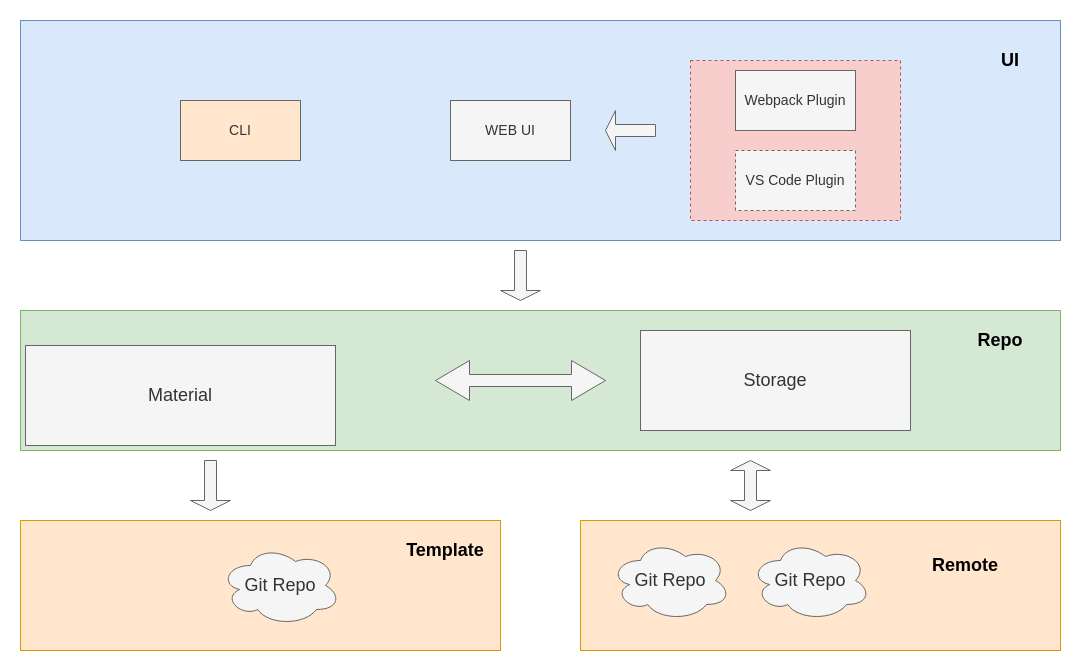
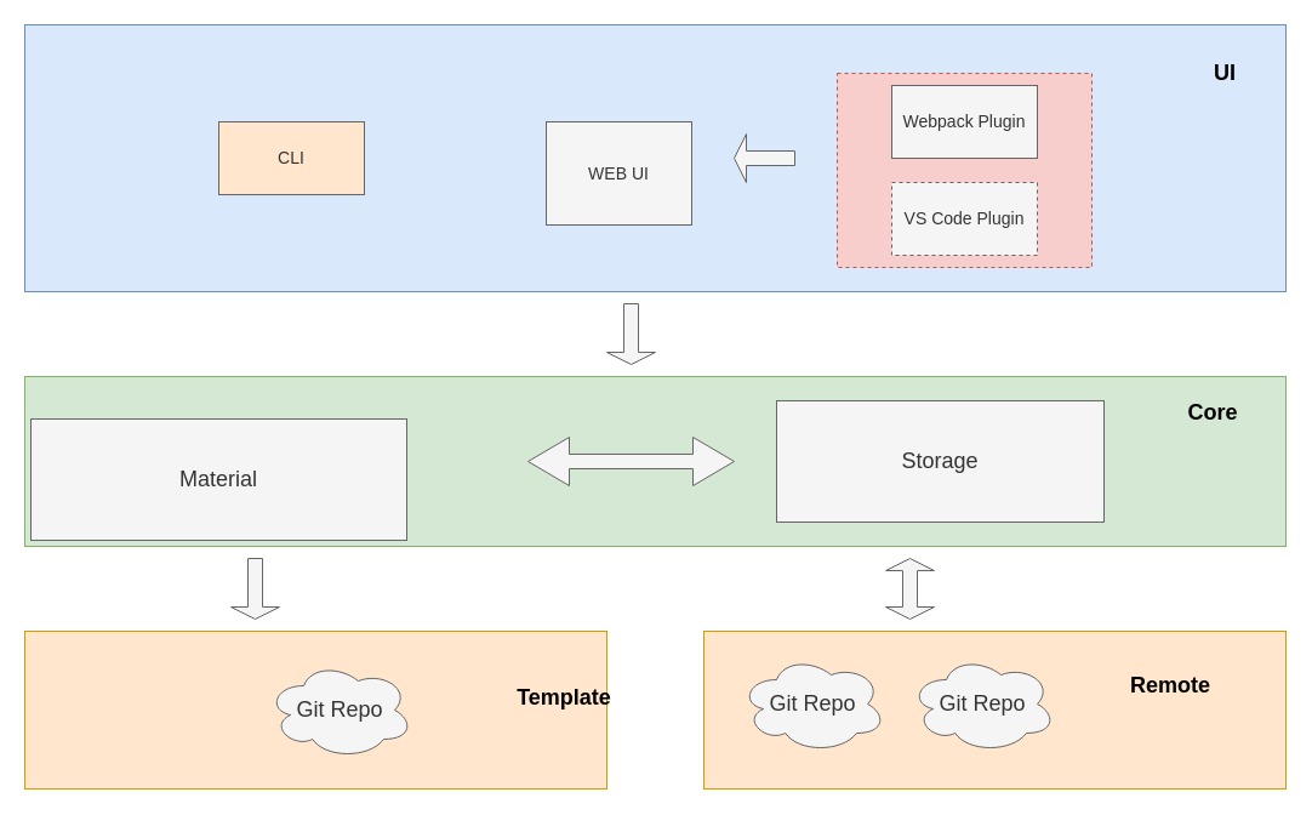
  <mxCell id="0" />
  <mxCell id="1" parent="0" />
  <mxCell id="2" value="" style="whiteSpace=wrap;html=1;fillColor=#dae8fc;strokeColor=#6c8ebf;" vertex="1" parent="1"><mxGeometry x="20" y="20" width="1040" height="220" as="geometry" /></mxCell>
  <mxCell id="3" value="" style="whiteSpace=wrap;html=1;fillColor=#d5e8d4;strokeColor=#82b366;" vertex="1" parent="1"><mxGeometry x="20" y="310" width="1040" height="140" as="geometry" /></mxCell>
  <mxCell id="4" value="" style="whiteSpace=wrap;html=1;fillColor=#ffe6cc;strokeColor=#d79b00;" vertex="1" parent="1"><mxGeometry x="20" y="520" width="480" height="130" as="geometry" /></mxCell>
  <mxCell id="5" value="CLI" style="whiteSpace=wrap;html=1;fillColor=#ffe6cc;strokeColor=#666666;fontColor=#333333;fontSize=14;" vertex="1" parent="1"><mxGeometry x="180" y="100" width="120" height="60" as="geometry" /></mxCell>
- <mxCell id="6" value="WEB UI" style="whiteSpace=wrap;html=1;fillColor=#f5f5f5;strokeColor=#666666;fontColor=#333333;fontSize=14;" vertex="1" parent="1"><mxGeometry x="450" y="100" width="120" height="60" as="geometry" /></mxCell>
+ <mxCell id="6" value="WEB UI" style="whiteSpace=wrap;html=1;fillColor=#f5f5f5;strokeColor=#666666;fontColor=#333333;fontSize=14;" vertex="1" parent="1"><mxGeometry x="450" y="100" width="120" height="85" as="geometry" /></mxCell>
  <mxCell id="7" value="UI&lt;br style=&quot;font-size: 18px;&quot;&gt;" style="text;html=1;strokeColor=none;fillColor=none;align=center;verticalAlign=middle;whiteSpace=wrap;fontColor=#000000;labelBorderColor=none;fontStyle=1;fontSize=18;" vertex="1" parent="1"><mxGeometry x="990" y="50" width="40" height="20" as="geometry" /></mxCell>
  <mxCell id="8" value="Storage" style="whiteSpace=wrap;html=1;fontSize=18;fontColor=#333333;fillColor=#f5f5f5;strokeColor=#666666;" vertex="1" parent="1"><mxGeometry x="640" y="330" width="270" height="100" as="geometry" /></mxCell>
  <mxCell id="9" value="" style="whiteSpace=wrap;html=1;fillColor=#ffe6cc;strokeColor=#d79b00;" vertex="1" parent="1"><mxGeometry x="580" y="520" width="480" height="130" as="geometry" /></mxCell>
- <mxCell id="10" value="Template" style="text;html=1;strokeColor=none;fillColor=none;align=center;verticalAlign=middle;whiteSpace=wrap;fontSize=18;fontColor=#000000;fontStyle=1;" vertex="1" parent="1"><mxGeometry x="420" y="530" width="50" height="40" as="geometry" /></mxCell>
+ <mxCell id="10" value="Template" style="text;html=1;strokeColor=none;fillColor=none;align=center;verticalAlign=middle;whiteSpace=wrap;fontSize=18;fontColor=#000000;fontStyle=1;" vertex="1" parent="1"><mxGeometry x="440" y="555" width="50" height="40" as="geometry" /></mxCell>
  <mxCell id="11" value="&lt;span style=&quot;color: rgb(51 , 51 , 51)&quot;&gt;Git Repo&lt;/span&gt;" style="ellipse;shape=cloud;whiteSpace=wrap;html=1;fontSize=18;fontColor=#333333;fillColor=#f5f5f5;strokeColor=#666666;" vertex="1" parent="1"><mxGeometry x="220" y="545" width="120" height="80" as="geometry" /></mxCell>
  <mxCell id="12" value="&lt;span style=&quot;color: rgb(51 , 51 , 51)&quot;&gt;Git Repo&lt;/span&gt;" style="ellipse;shape=cloud;whiteSpace=wrap;html=1;fontSize=18;fontColor=#333333;fillColor=#f5f5f5;strokeColor=#666666;" vertex="1" parent="1"><mxGeometry x="610" y="540" width="120" height="80" as="geometry" /></mxCell>
  <mxCell id="13" value="&lt;span style=&quot;color: rgb(51 , 51 , 51)&quot;&gt;Git Repo&lt;/span&gt;" style="ellipse;shape=cloud;whiteSpace=wrap;html=1;fontSize=18;fontColor=#333333;fillColor=#f5f5f5;strokeColor=#666666;" vertex="1" parent="1"><mxGeometry x="750" y="540" width="120" height="80" as="geometry" /></mxCell>
  <mxCell id="14" value="Remote" style="text;html=1;strokeColor=none;fillColor=none;align=center;verticalAlign=middle;whiteSpace=wrap;fontSize=18;fontColor=#000000;fontStyle=1;" vertex="1" parent="1"><mxGeometry x="945" y="555" width="40" height="20" as="geometry" /></mxCell>
  <mxCell id="15" value="" style="shape=singleArrow;direction=south;whiteSpace=wrap;html=1;fontSize=18;fontColor=#333333;fillColor=#f5f5f5;strokeColor=#666666;" vertex="1" parent="1"><mxGeometry x="500" y="250" width="40" height="50" as="geometry" /></mxCell>
  <mxCell id="16" value="" style="shape=doubleArrow;direction=south;whiteSpace=wrap;html=1;fontSize=18;fontColor=#333333;fillColor=#f5f5f5;strokeColor=#666666;" vertex="1" parent="1"><mxGeometry x="730" y="460" width="40" height="50" as="geometry" /></mxCell>
  <mxCell id="17" value="Material" style="whiteSpace=wrap;html=1;fontSize=18;fontColor=#333333;fillColor=#f5f5f5;strokeColor=#666666;" vertex="1" parent="1"><mxGeometry x="25" y="345" width="310" height="100" as="geometry" /></mxCell>
- <mxCell id="18" value="&lt;b&gt;Repo&lt;/b&gt;" style="text;html=1;strokeColor=none;fillColor=none;align=center;verticalAlign=middle;whiteSpace=wrap;fontSize=18;fontColor=#000000;" vertex="1" parent="1"><mxGeometry x="980" y="330" width="40" height="20" as="geometry" /></mxCell>
+ <mxCell id="18" value="&lt;b&gt;Core&lt;/b&gt;" style="text;html=1;strokeColor=none;fillColor=none;align=center;verticalAlign=middle;whiteSpace=wrap;fontSize=18;fontColor=#000000;" vertex="1" parent="1"><mxGeometry x="980" y="330" width="40" height="20" as="geometry" /></mxCell>
  <mxCell id="19" value="" style="shape=doubleArrow;whiteSpace=wrap;html=1;fontSize=18;fontColor=#333333;fillColor=#f5f5f5;strokeColor=#666666;" vertex="1" parent="1"><mxGeometry x="435" y="360" width="170" height="40" as="geometry" /></mxCell>
  <mxCell id="20" value="" style="shape=singleArrow;direction=south;whiteSpace=wrap;html=1;fontSize=18;fontColor=#333333;fillColor=#f5f5f5;strokeColor=#666666;" vertex="1" parent="1"><mxGeometry x="190" y="460" width="40" height="50" as="geometry" /></mxCell>
  <mxCell id="21" value="" style="whiteSpace=wrap;html=1;dashed=1;fontSize=14;fillColor=#f8cecc;strokeColor=#b85450;" vertex="1" parent="1"><mxGeometry x="690" y="60" width="210" height="160" as="geometry" /></mxCell>
  <mxCell id="22" value="VS Code Plugin" style="whiteSpace=wrap;html=1;fontSize=14;fontColor=#333333;fillColor=#f5f5f5;strokeColor=#666666;dashed=1;" vertex="1" parent="1"><mxGeometry x="735" y="150" width="120" height="60" as="geometry" /></mxCell>
  <mxCell id="23" value="Webpack Plugin" style="whiteSpace=wrap;html=1;fillColor=#f5f5f5;strokeColor=#666666;fontColor=#333333;fontSize=14;" vertex="1" parent="1"><mxGeometry x="735" y="70" width="120" height="60" as="geometry" /></mxCell>
  <mxCell id="24" value="" style="shape=singleArrow;direction=west;whiteSpace=wrap;html=1;fontSize=18;fontColor=#333333;fillColor=#f5f5f5;strokeColor=#666666;" vertex="1" parent="1"><mxGeometry x="605" y="110" width="50" height="40" as="geometry" /></mxCell>
